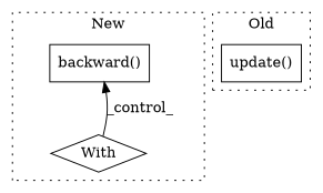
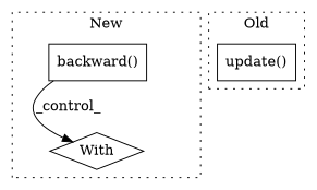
  digraph {
    node [a=75 shape=box]
    n1 [l=22 label="backward()" s=6404]
    n2 [a=39 l="5,61" label=With s="6335,6343" shape=diamond]
    n3 [l=15 label="update()" s=6471]
    subgraph cluster_1 {
      label=New
      style=dotted
      n1
      n2
    }
    subgraph cluster_2 {
      label=Old
      style=dotted
      n3
    }
-   n2 -> n1 [label=_control_]
+   n1 -> n2 [label=_control_]
  }
